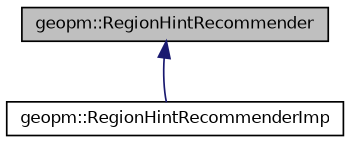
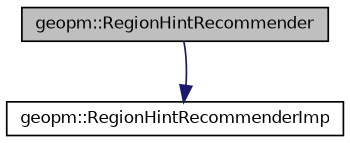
  digraph {
    node [color=black fontname=Helvetica fontsize=10 shape=record style=filled]
    n1 [fillcolor=grey75 fontcolor=black height=0.2 label="geopm::RegionHintRecommender" width=0.4]
    n2 [fillcolor=white height=0.2 label="geopm::RegionHintRecommenderImp" width=0.4]
-   n1 -> n2 [color=midnightblue dir=back fontname=Helvetica fontsize=10 labelfontname=Helvetica labelfontsize=10 style=solid]
+   n2 -> n1 [color=midnightblue dir=back fontname=Helvetica fontsize=10 labelfontname=Helvetica labelfontsize=10 style=solid]
  }
